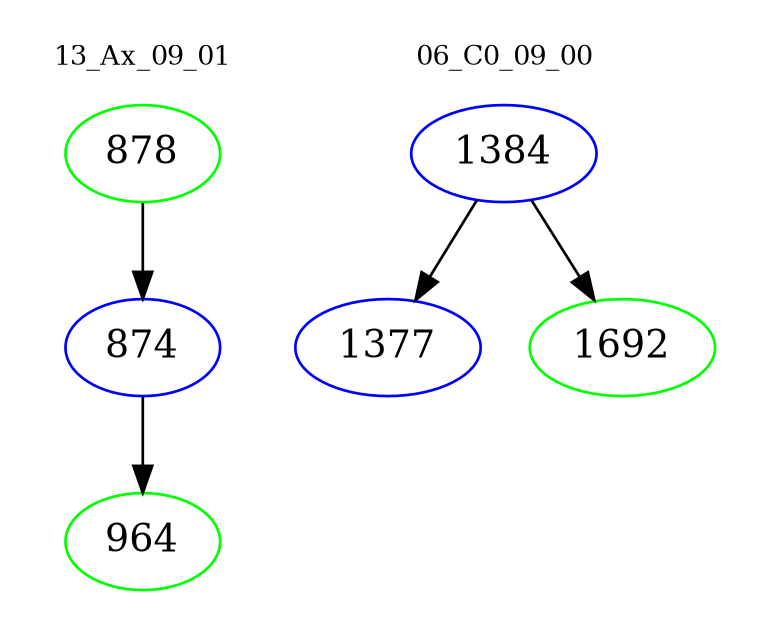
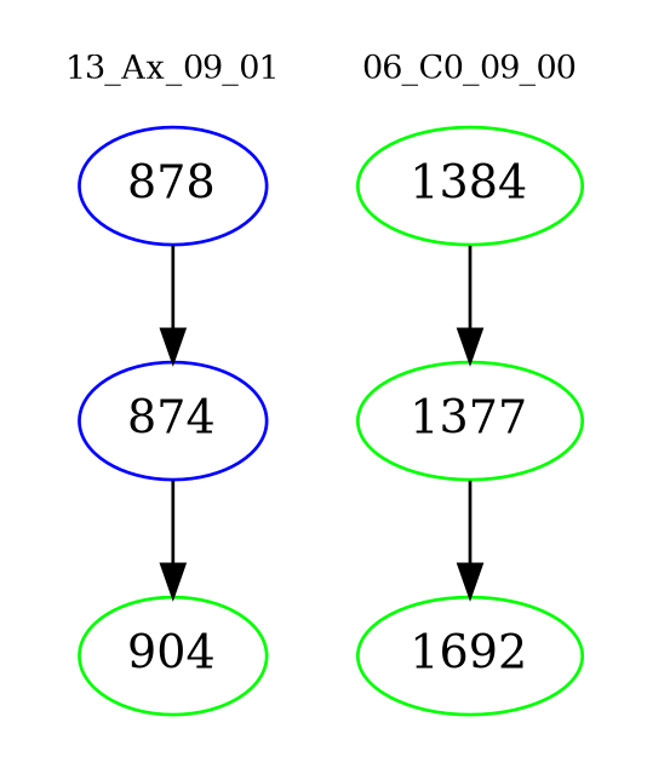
  digraph {
    node [color=green]
    edge [color=black]
-   n1 [label=878]
+   n1 [color=blue label=878]
    n2 [color=blue label=874]
-   n3 [label=964]
-   n4 [color=blue label=1384]
-   n5 [color=blue label=1377]
+   n3 [label=904]
+   n4 [label=1384]
+   n5 [label=1377]
    n6 [label=1692]
    subgraph cluster_1 {
      color=white
      fontsize=10
      label="13_Ax_09_01"
      n1
      n2
      n3
    }
    subgraph cluster_2 {
      color=white
      fontsize=10
      label="06_C0_09_00"
      n4
      n5
      n6
    }
    n1 -> n2
    n2 -> n3
    n4 -> n5
-   n4 -> n6
+   n5 -> n6
  }
